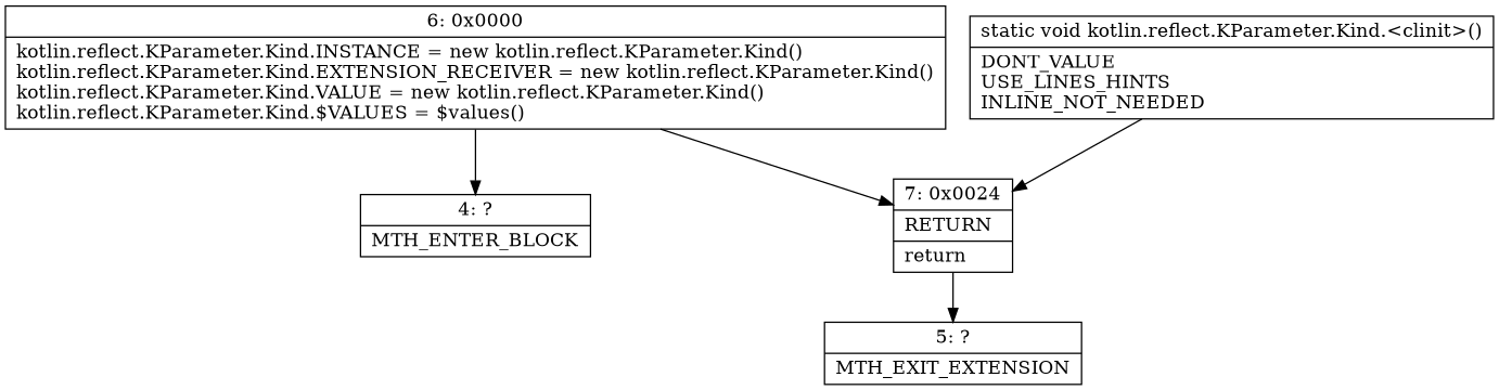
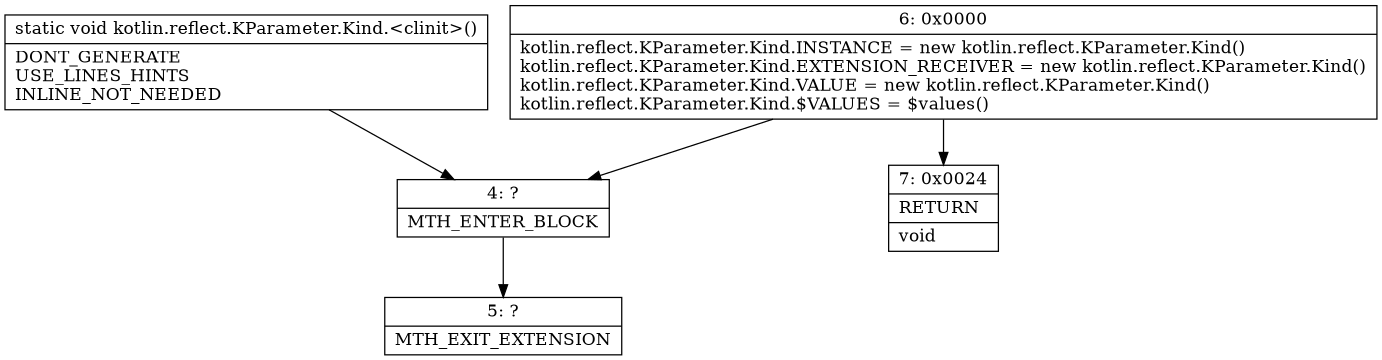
  digraph {
    node [shape=record]
    n1 [label="{4\:\ ?|MTH_ENTER_BLOCK\l}"]
    n2 [label="{6\:\ 0x0000|kotlin.reflect.KParameter.Kind.INSTANCE = new kotlin.reflect.KParameter.Kind()\lkotlin.reflect.KParameter.Kind.EXTENSION_RECEIVER = new kotlin.reflect.KParameter.Kind()\lkotlin.reflect.KParameter.Kind.VALUE = new kotlin.reflect.KParameter.Kind()\lkotlin.reflect.KParameter.Kind.$VALUES = $values()\l}"]
-   n3 [label="{7\:\ 0x0024|RETURN\l|return\l}"]
+   n3 [label="{7\:\ 0x0024|RETURN\l|void\l}"]
    n4 [label="{5\:\ ?|MTH_EXIT_EXTENSION\l}"]
-   n5 [label="{static void kotlin.reflect.KParameter.Kind.\<clinit\>()  | DONT_VALUE\lUSE_LINES_HINTS\lINLINE_NOT_NEEDED\l}"]
+   n5 [label="{static void kotlin.reflect.KParameter.Kind.\<clinit\>()  | DONT_GENERATE\lUSE_LINES_HINTS\lINLINE_NOT_NEEDED\l}"]
    n2 -> n1
    n2 -> n3
-   n3 -> n4
-   n5 -> n3
+   n1 -> n4
+   n5 -> n1
  }
